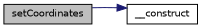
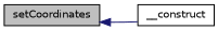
  digraph {
    rankdir=LR
    node [color=black fontname=Helvetica fontsize=10 shape=record style=filled]
    n1 [fillcolor=grey75 fontcolor=black height=0.2 label=setCoordinates width=0.4]
    n2 [fillcolor=white height=0.2 label=__construct width=0.4]
-   n2 -> n1 [color=midnightblue dir=back fontname=Helvetica fontsize=10 labelfontname=Helvetica labelfontsize=10 style=solid]
+   n1 -> n2 [color=midnightblue dir=back fontname=Helvetica fontsize=10 labelfontname=Helvetica labelfontsize=10 style=solid]
  }
